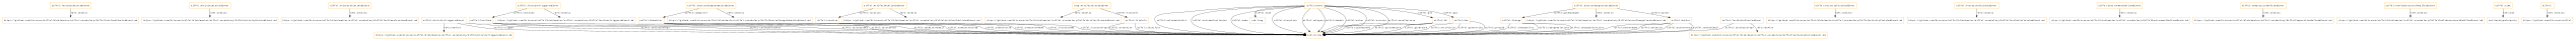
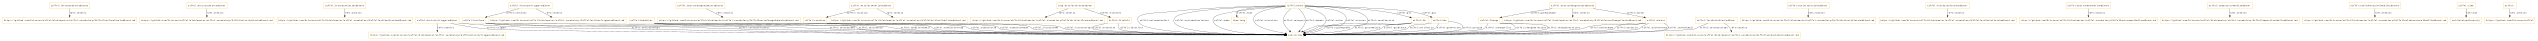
  digraph {
    fontname="Liberation Mono"
    rankdir=TB
    node [color=orange fontname="Liberation Mono" shape=rectangle]
    edge [fontname="Liberation Mono"]
    "eiffel:TestCaseStartedEvent"
    "https://github.com/Ericsson/eiffel/blob/master/eiffel-vocabulary/EiffelTestCaseStartedEvent.md"
    "eiffel:ActivityStartedEvent"
    "https://github.com/Ericsson/eiffel/blob/master/eiffel-vocabulary/EiffelActivityStartedEvent.md"
    "eiffel:TestCaseFinishedEvent"
    "https://github.com/Ericsson/eiffel/blob/master/eiffel-vocabulary/EiffelTestCaseFinishedEvent.md"
    "eiffel:FileInfo"
    "xsd:string"
    "eiffel:ActivityFinishedEvent"
    "https://github.com/Ericsson/eiffel/blob/master/eiffel-vocabulary/EiffelActivityFinishedEvent.md"
    "eiffel:TestCaseTriggeredEvent"
    "eiffel:TestCase"
    "https://github.com/Ericsson/eiffel/blob/master/eiffel-vocabulary/EiffelTestCaseTriggeredEvent.md"
    "eiffel:ActivityTriggeredEvent"
    "https://github.com/Ericsson/eiffel/blob/master/eiffel-vocabulary/EiffelActivityTriggeredEvent.md"
    "eiffel:SourceChangeSubmittedEvent"
    "eiffel:Submitter"
    "https://github.com/Ericsson/eiffel/blob/master/eiffel-vocabulary/EiffelSourceChangeSubmittedEvent.md"
    "eiffel:ArtifactPublishedEvent"
    "eiffel:Location"
    "https://github.com/Ericsson/eiffel/blob/master/eiffel-vocabulary/EiffelArtifactPublishedEvent.md"
    "eiffel:TestSuiteFinishedEvent"
    "https://github.com/Ericsson/eiffel/blob/master/eiffel-vocabulary/EiffelTestSuiteFinishedEvent.md"
    n24 [label="long:ArtifactCreatedEvent"]
    "https://github.com/Ericsson/eiffel/blob/master/eiffel-vocabulary/EiffelArtifactCreatedEvent.md"
    "eiffel:Event"
    "eiffel:Git"
    "eiffel:Gav"
-   "xsd:long"
+   "xsd:long" [label="time:long"]
    "eiffel:SourceChangeCreatedEvent"
    "eiffel:Change"
    "eiffel:Author"
    "https://github.com/Ericsson/eiffel/blob/master/eiffel-vocabulary/EiffelSourceChangeCreatedEvent.md"
    "eiffel:EnvironmentDefinedEvent"
    "https://github.com/Ericsson/eiffel/blob/master/eiffel-vocabulary/EiffelEnvironmentDefinedEvent.md"
    "eiffel:CompositionDefinedEvent"
    "https://github.com/Ericsson/eiffel/blob/master/eiffel-vocabulary/EiffelCompositionDefinedEvent.md"
    "eiffel:ConfidenceLevelModifiedEvent"
    "https://github.com/Ericsson/eiffel/blob/master/eiffel-vocabulary/EiffelConfidenceLevelModifiedEvent.md"
    "eiffel:TestSuiteStartedEvent"
    "https://github.com/Ericsson/eiffel/blob/master/eiffel-vocabulary/EiffelTestSuiteStartedEvent.md"
    "eiffel:time"
    "owl:DatatypeProperty"
    "eiffel:"
    "https://github.com/Ericsson/eiffel"
    "eiffel:TestCaseStartedEvent" -> "https://github.com/Ericsson/eiffel/blob/master/eiffel-vocabulary/EiffelTestCaseStartedEvent.md" [label="rdfs:seeAlso"]
    "eiffel:ActivityStartedEvent" -> "https://github.com/Ericsson/eiffel/blob/master/eiffel-vocabulary/EiffelActivityStartedEvent.md" [label="rdfs:seeAlso"]
    "eiffel:TestCaseFinishedEvent" -> "https://github.com/Ericsson/eiffel/blob/master/eiffel-vocabulary/EiffelTestCaseFinishedEvent.md" [label="rdfs:seeAlso"]
    "eiffel:FileInfo" -> "xsd:string" [label="eiffel:extension"]
    "eiffel:FileInfo" -> "xsd:string" [label="eiffel:classifier"]
    "eiffel:ActivityFinishedEvent" -> "https://github.com/Ericsson/eiffel/blob/master/eiffel-vocabulary/EiffelActivityFinishedEvent.md" [label="rdfs:seeAlso"]
    "eiffel:TestCaseTriggeredEvent" -> "eiffel:TestCase" [label="eiffel:testCase"]
    "eiffel:TestCaseTriggeredEvent" -> "https://github.com/Ericsson/eiffel/blob/master/eiffel-vocabulary/EiffelTestCaseTriggeredEvent.md" [label="rdfs:seeAlso"]
    "eiffel:TestCase" -> "xsd:string" [label="eiffel:testCaseURI"]
    "eiffel:TestCase" -> "xsd:string" [label="eiffel:testCaseId"]
    "eiffel:TestCase" -> "xsd:string" [label="eiffel:testCaseTracker"]
    "eiffel:ActivityTriggeredEvent" -> "xsd:string" [label="eiffel:executionType"]
    "eiffel:ActivityTriggeredEvent" -> "xsd:string" [label="eiffel:trigger"]
    "eiffel:ActivityTriggeredEvent" -> "https://github.com/Ericsson/eiffel/blob/master/eiffel-vocabulary/EiffelActivityTriggeredEvent.md" [label="rdfs:seeAlso"]
-   "eiffel:SourceChangeSubmittedEvent" -> "eiffel:Submitter" [label="eiffel:submitter"]
    "eiffel:SourceChangeSubmittedEvent" -> "https://github.com/Ericsson/eiffel/blob/master/eiffel-vocabulary/EiffelSourceChangeSubmittedEvent.md" [label="rdfs:seeAlso"]
    "eiffel:Submitter" -> "xsd:string" [label="eiffel:submitterId"]
    "eiffel:Submitter" -> "xsd:string" [label="eiffel:submitterName"]
    "eiffel:Submitter" -> "xsd:string" [label="eiffel:submitterEmail"]
    "eiffel:Submitter" -> "xsd:string" [label="eiffel:submitterGroup"]
    "eiffel:ArtifactPublishedEvent" -> "eiffel:Location" [label="eiffel:location"]
    "eiffel:ArtifactPublishedEvent" -> "https://github.com/Ericsson/eiffel/blob/master/eiffel-vocabulary/EiffelArtifactPublishedEvent.md" [label="rdfs:seeAlso"]
    "eiffel:Location" -> "xsd:string" [label="eiffel:locationURI"]
    "eiffel:Location" -> "xsd:string" [label="eiffel:locationType"]
    "eiffel:TestSuiteFinishedEvent" -> "https://github.com/Ericsson/eiffel/blob/master/eiffel-vocabulary/EiffelTestSuiteFinishedEvent.md" [label="rdfs:seeAlso"]
    n24 -> "eiffel:FileInfo" [label="eiffel:fileinfo"]
    n24 -> "https://github.com/Ericsson/eiffel/blob/master/eiffel-vocabulary/EiffelArtifactCreatedEvent.md" [label="rdfs:seeAlso"]
    "eiffel:Event" -> "xsd:string" [label="eiffel:outcomeVerdict"]
    "eiffel:Event" -> "xsd:string" [label="eiffel:outcomeConclusion"]
    "eiffel:Event" -> "xsd:string" [label="eiffel:name"]
    "eiffel:Event" -> "xsd:string" [label="eiffel:iteration"]
    "eiffel:Event" -> "xsd:string" [label="eiffel:category"]
    "eiffel:Event" -> "xsd:string" [label="eiffel:domain"]
    "eiffel:Event" -> "xsd:string" [label="eiffel:value"]
    "eiffel:Event" -> "xsd:string" [label="eiffel:version"]
    "eiffel:Event" -> "xsd:string" [label="eiffel:eventVersion"]
    "eiffel:Event" -> "eiffel:Git" [label="eiffel:git"]
    "eiffel:Event" -> "eiffel:Gav" [label="eiffel:gav"]
    "eiffel:Event" -> "xsd:long" [label="eiffel:time"]
    "eiffel:Git" -> "xsd:string" [label="eiffel:gitCommitId"]
    "eiffel:Git" -> "xsd:string" [label="eiffel:gitBranch"]
    "eiffel:Git" -> "xsd:string" [label="eiffel:gitRepoURI"]
    "eiffel:Gav" -> "xsd:string" [label="eiffel:gavVersion"]
    "eiffel:Gav" -> "xsd:string" [label="eiffel:groupId"]
    "eiffel:Gav" -> "xsd:string" [label="eiffel:artifactId"]
    "eiffel:SourceChangeCreatedEvent" -> "eiffel:Change" [label="eiffel:gitRepoName"]
    "eiffel:SourceChangeCreatedEvent" -> "eiffel:Author" [label="eiffel:author"]
    "eiffel:SourceChangeCreatedEvent" -> "https://github.com/Ericsson/eiffel/blob/master/eiffel-vocabulary/EiffelSourceChangeCreatedEvent.md" [label="rdfs:seeAlso"]
    "eiffel:Change" -> "xsd:string" [label="eiffel:changeDeletions"]
    "eiffel:Change" -> "xsd:string" [label="eiffel:changeInsertions"]
    "eiffel:Change" -> "xsd:string" [label="eiffel:changeFiles"]
    "eiffel:Author" -> "xsd:string" [label="eiffel:authorGroup"]
    "eiffel:Author" -> "xsd:string" [label="eiffel:authorEmail"]
    "eiffel:Author" -> "xsd:string" [label="eiffel:authorName"]
    "eiffel:Author" -> "xsd:string" [label="eiffel:authorId"]
    "eiffel:EnvironmentDefinedEvent" -> "https://github.com/Ericsson/eiffel/blob/master/eiffel-vocabulary/EiffelEnvironmentDefinedEvent.md" [label="rdfs:seeAlso"]
    "eiffel:CompositionDefinedEvent" -> "https://github.com/Ericsson/eiffel/blob/master/eiffel-vocabulary/EiffelCompositionDefinedEvent.md" [label="rdfs:seeAlso"]
    "eiffel:ConfidenceLevelModifiedEvent" -> "https://github.com/Ericsson/eiffel/blob/master/eiffel-vocabulary/EiffelConfidenceLevelModifiedEvent.md" [label="rdfs:seeAlso"]
    "eiffel:TestSuiteStartedEvent" -> "xsd:string" [label="eiffel:testSuiteType"]
    "eiffel:TestSuiteStartedEvent" -> "https://github.com/Ericsson/eiffel/blob/master/eiffel-vocabulary/EiffelTestSuiteStartedEvent.md" [label="rdfs:seeAlso"]
    "eiffel:time" -> "owl:DatatypeProperty" [label="rdf:time"]
    "eiffel:" -> "https://github.com/Ericsson/eiffel" [label="rdfs:seeAlso"]
  }
